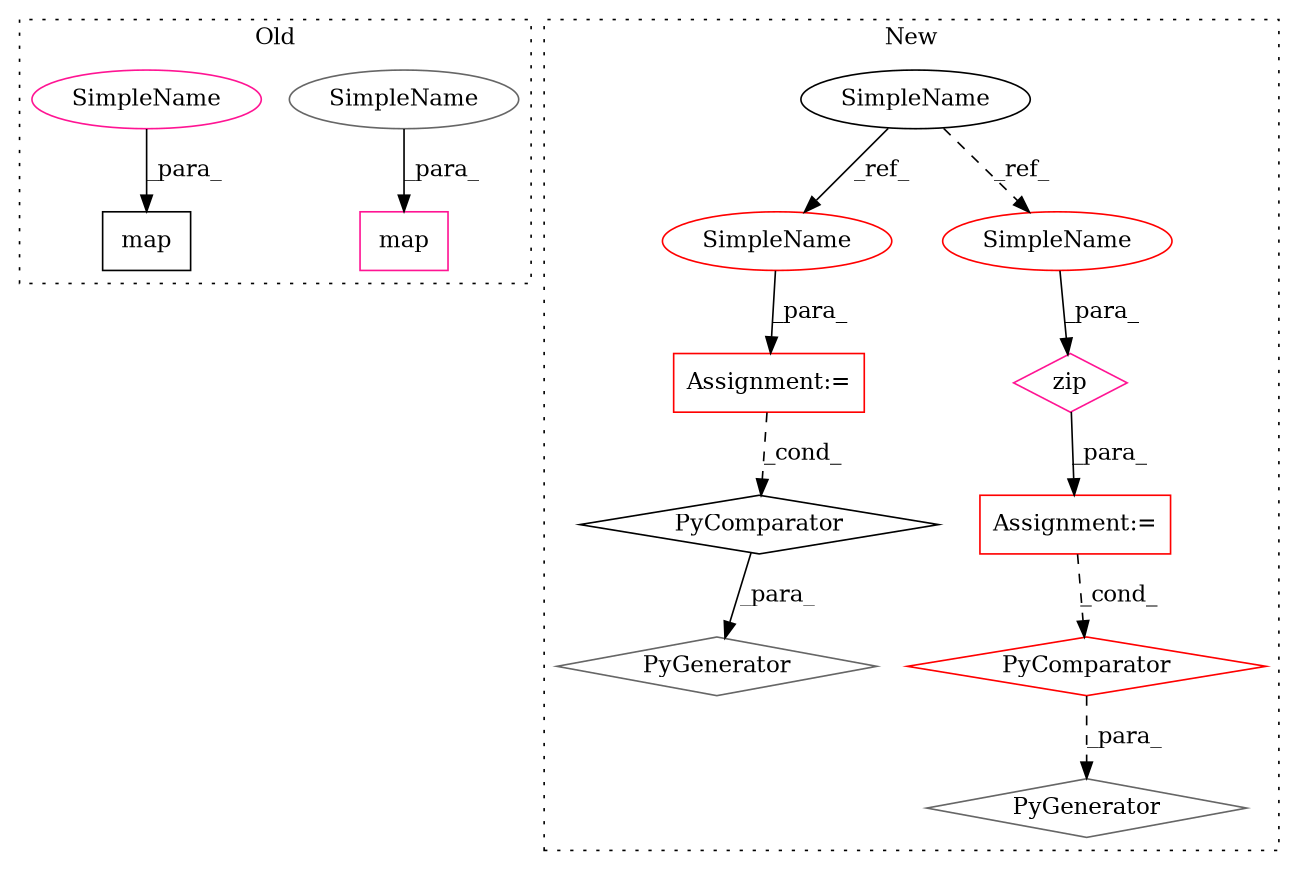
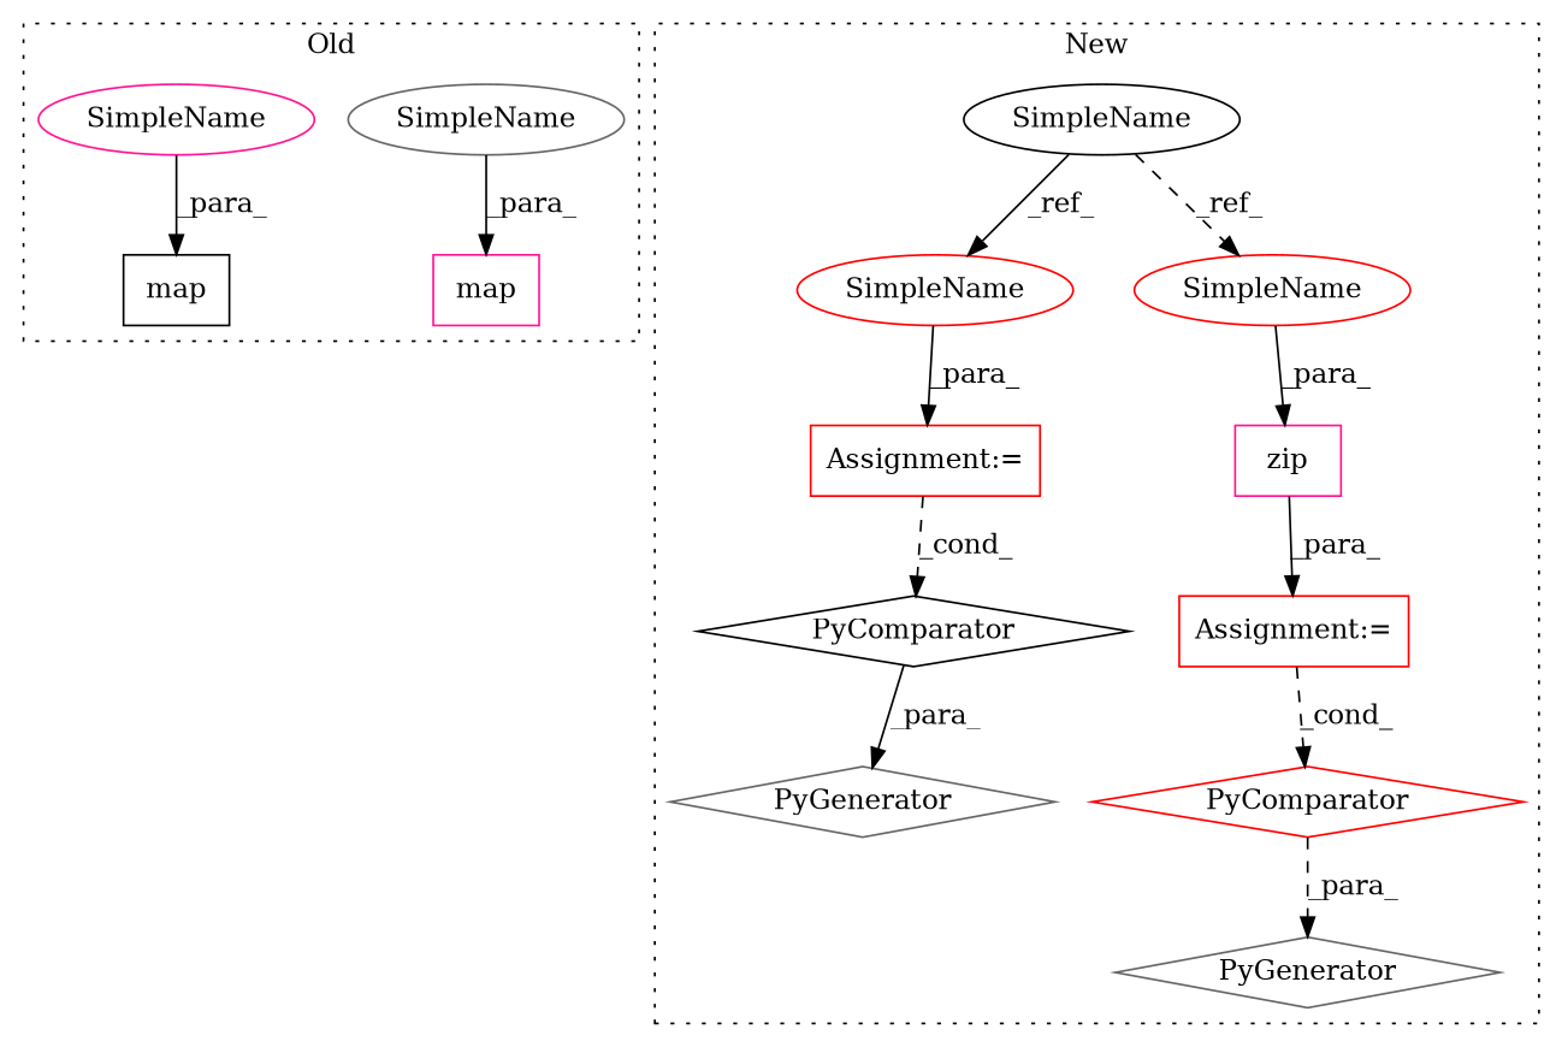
  digraph {
    node [a=42 l=4 s=1512 shape=box color=red]
    edge [style=solid]
    n1 [a=32 l="4,1" label=map s="1060,1091" color=deeppink]
    n2 [a=32 l="4,1" label=map s="1133,1160" color=black]
    n3 [label=SimpleName s=1081 shape=ellipse color=gray40]
    n4 [label=SimpleName s=1156 shape=ellipse color=deeppink]
-   n5 [a=32 l="4,1" label=zip s="1519,1533" shape=diamond color=deeppink]
+   n5 [a=32 l="4,1" label=zip s="1519,1533" color=deeppink]
    n6 [a=7 l=31 label="Assignment:="]
    n7 [a=113 l=31 label=PyComparator shape=diamond]
    n8 [a=107 l=120 label=PyGenerator s=1429 shape=diamond color=gray40]
    n9 [label=SimpleName s=1301 shape=ellipse color=black]
    n10 [a=7 l=20 label="Assignment:=" s=1676]
    n11 [a=113 l=20 label=PyComparator s=1676 shape=diamond color=black]
    n12 [a=107 l=105 label=PyGenerator s=1597 shape=diamond color=gray40]
    n13 [label=SimpleName s=1683 shape=ellipse]
    n14 [label=SimpleName s=1523 shape=ellipse]
    subgraph cluster_1 {
      label=Old
      style=dotted
      n1
      n2
      n3
      n4
    }
    subgraph cluster_2 {
      label=New
      style=dotted
      n5
      n6
      n7
      n8
      n9
      n10
      n11
      n12
      n13
      n14
    }
    n3 -> n1 [label=_para_]
    n4 -> n2 [label=_para_]
    n5 -> n6 [label=_para_]
    n6 -> n7 [label=_cond_ style=dashed]
    n7 -> n8 [label=_para_ style=dashed]
    n9 -> n13 [label=_ref_]
    n9 -> n14 [label=_ref_ style=dashed]
    n10 -> n11 [label=_cond_ style=dashed]
    n11 -> n12 [label=_para_]
    n13 -> n10 [label=_para_]
    n14 -> n5 [label=_para_]
  }
